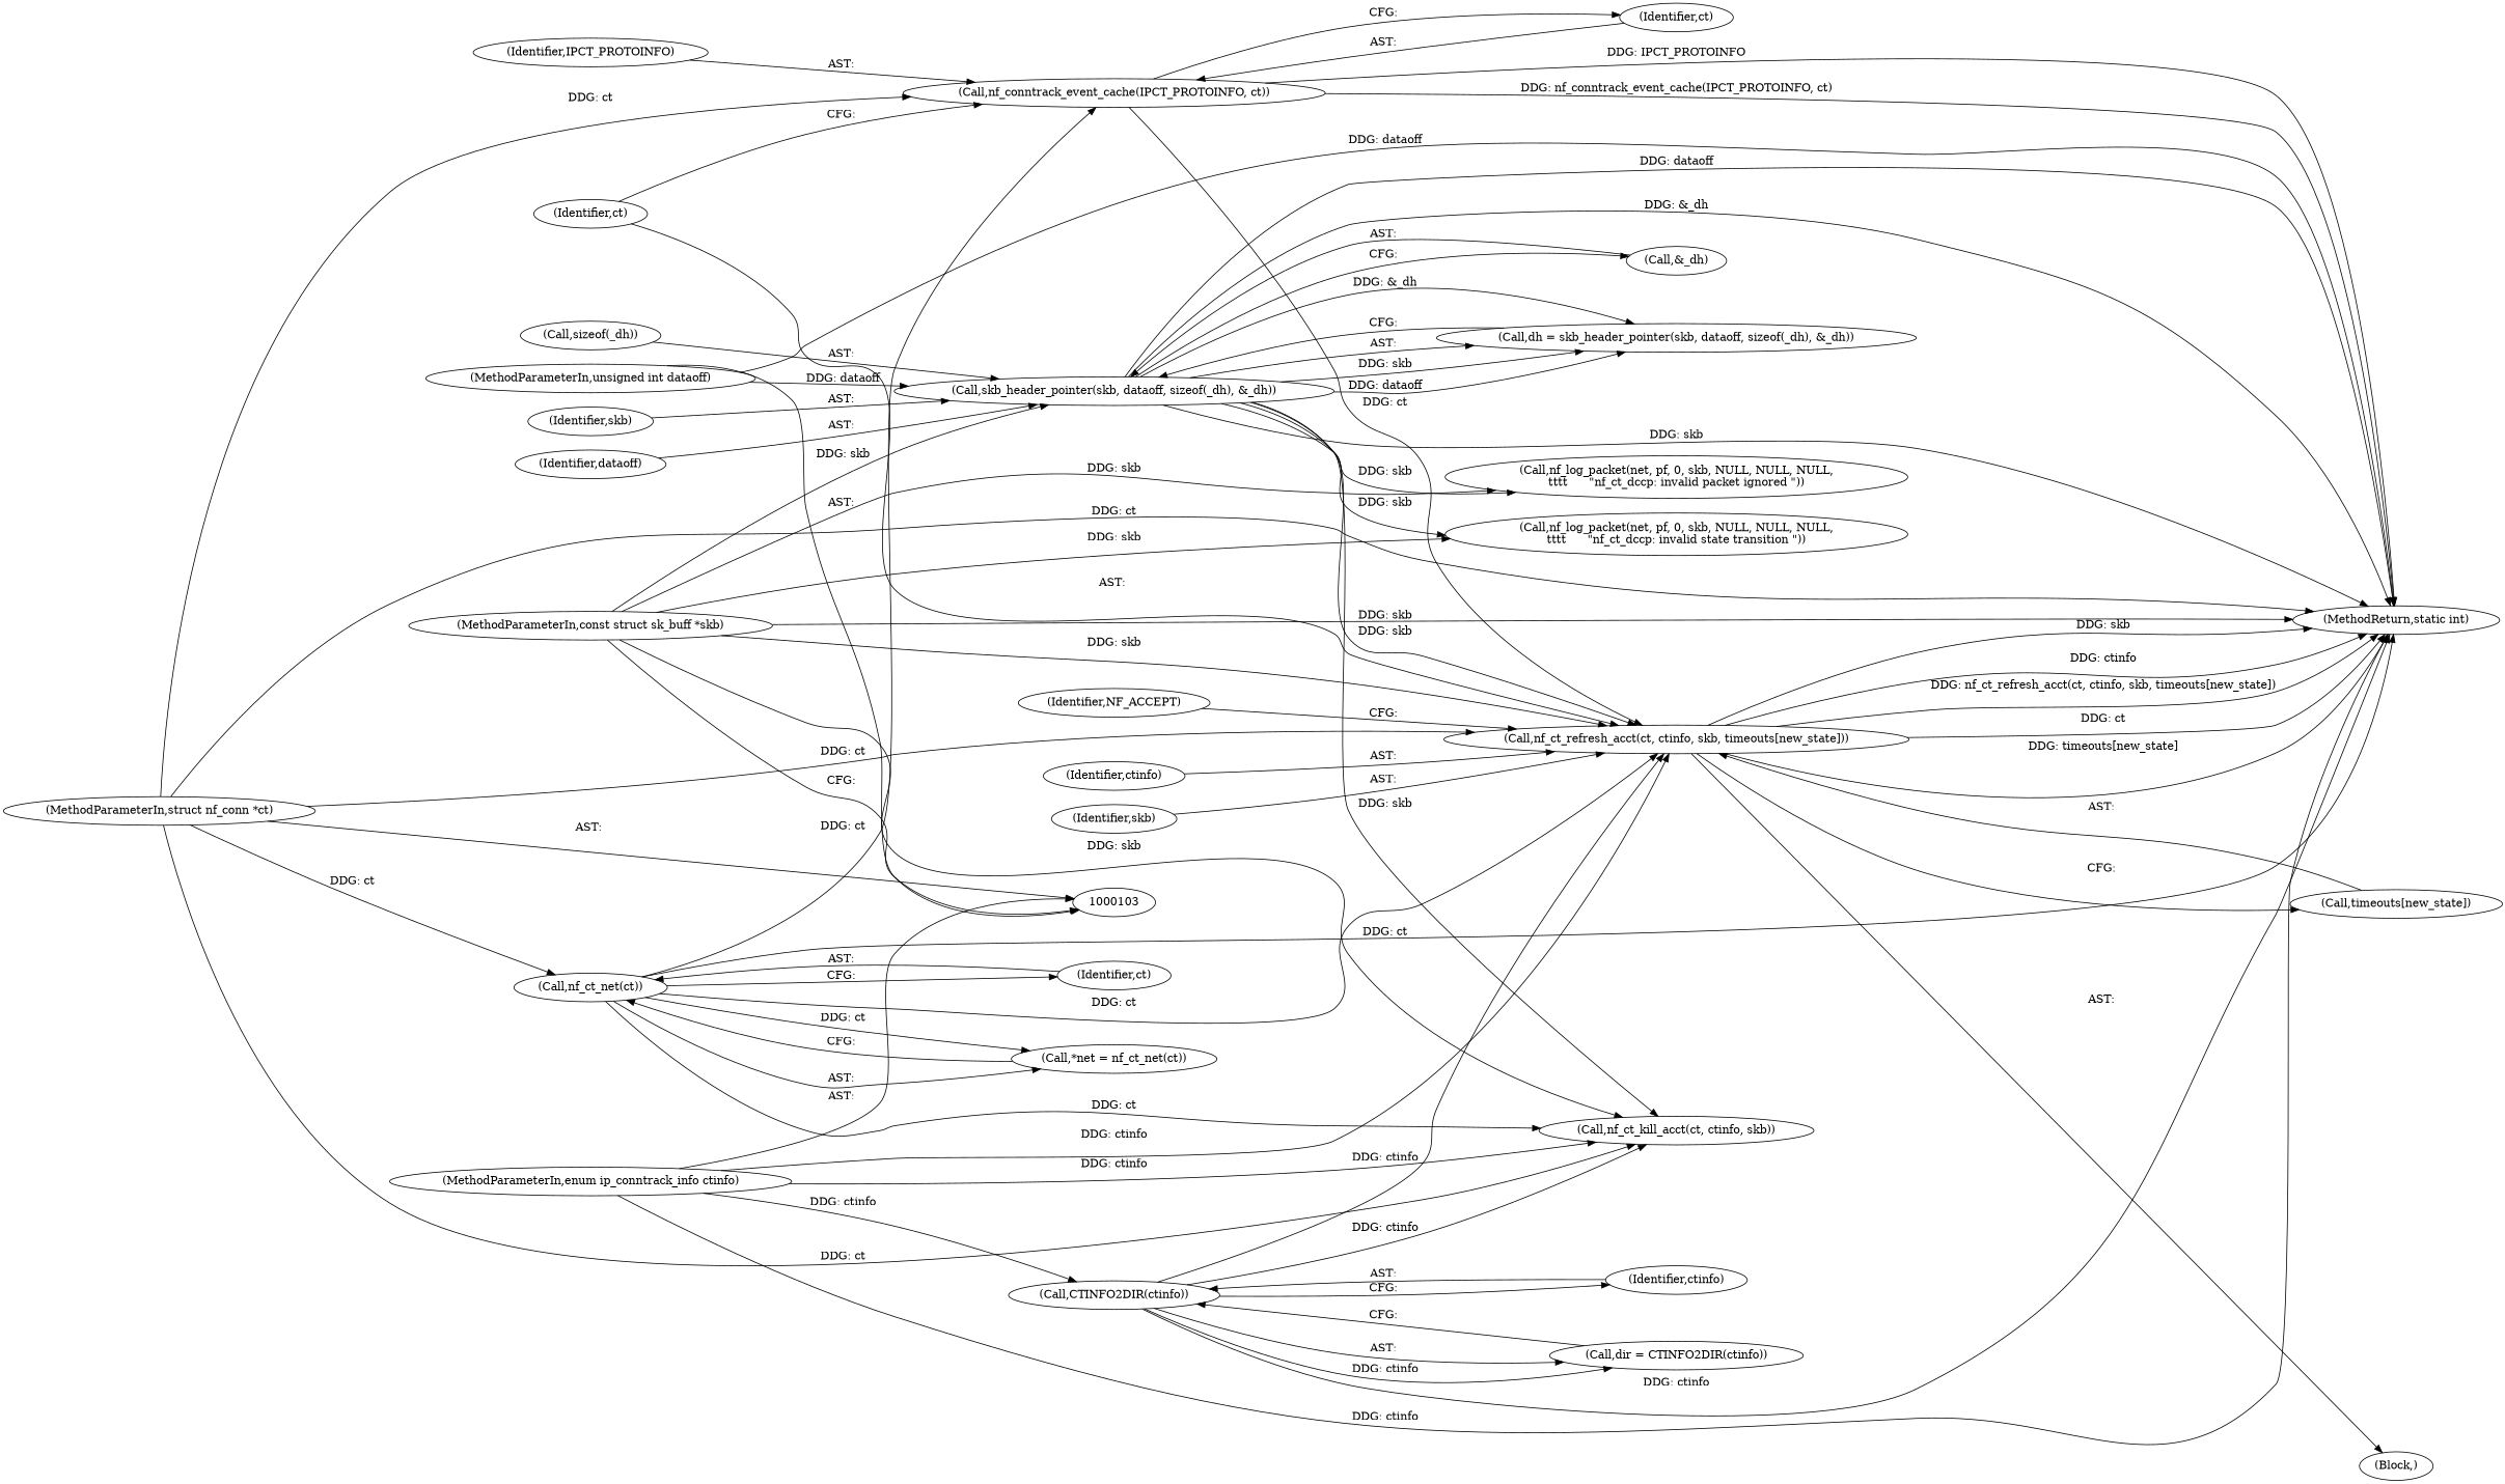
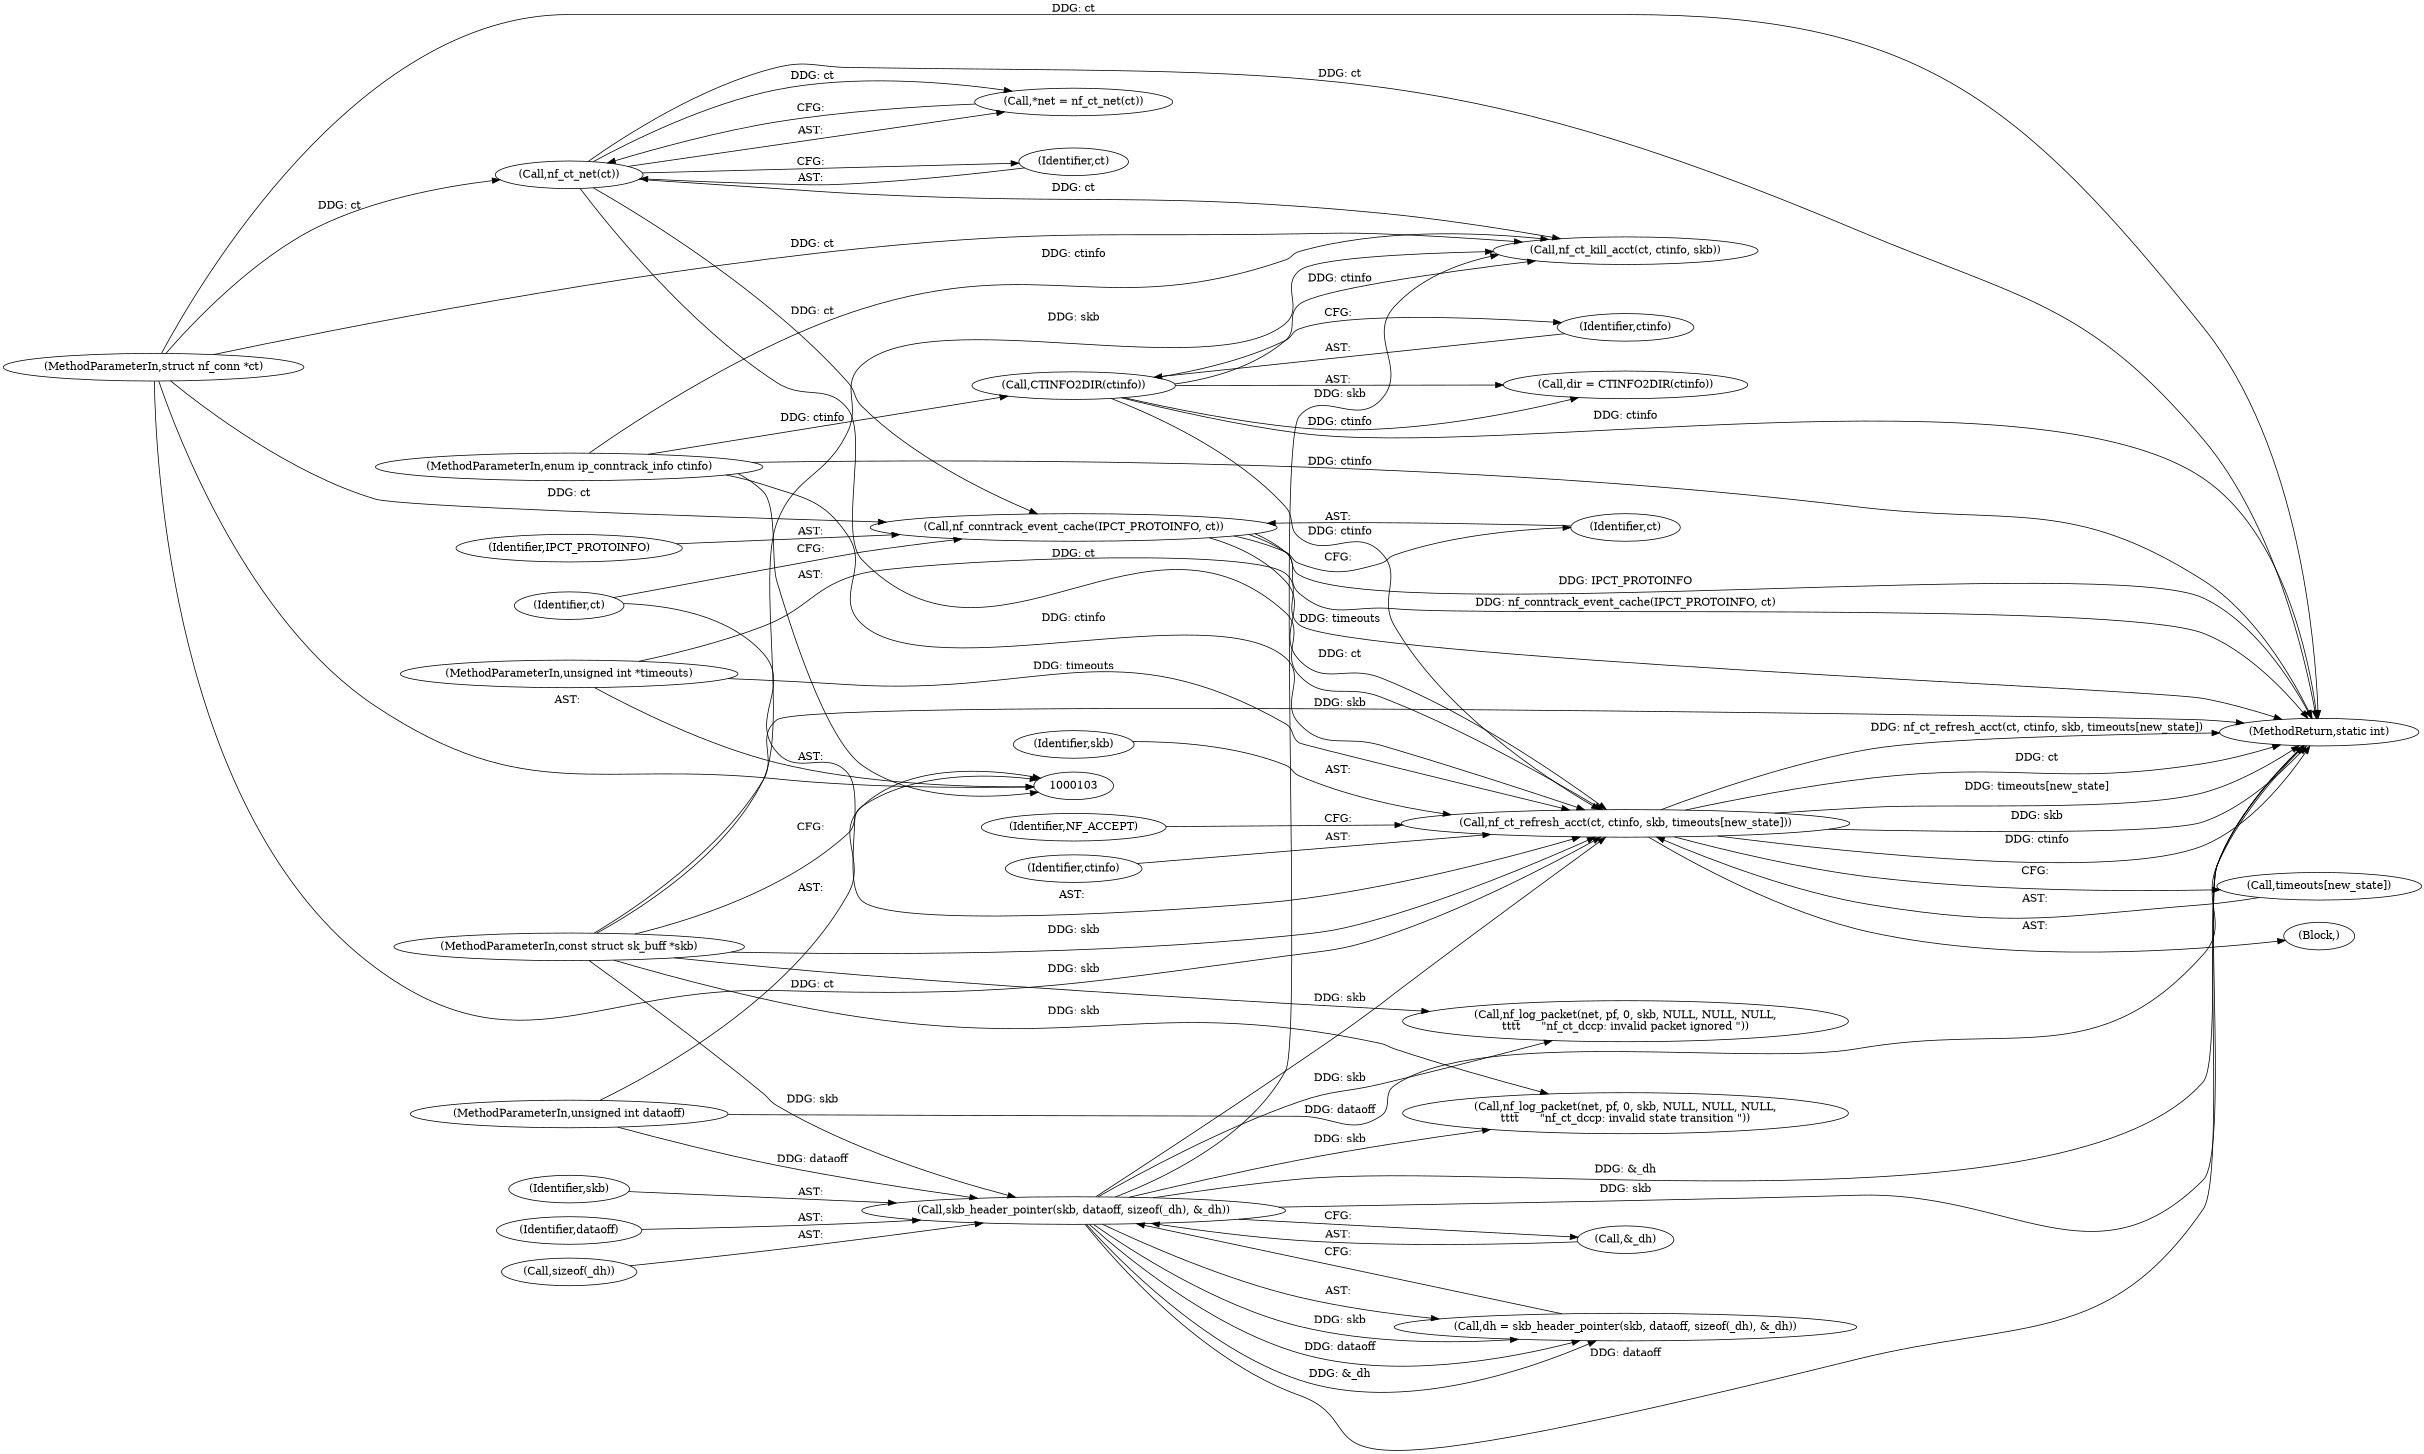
  digraph {
    rankdir=LR
    n1 [label="(Call,nf_ct_refresh_acct(ct, ctinfo, skb, timeouts[new_state]))"]
    n2 [label="(MethodReturn,static int)"]
    n3 [label="(Call,timeouts[new_state])"]
    n4 [label="(Block,)"]
    n5 [label="(Call,nf_conntrack_event_cache(IPCT_PROTOINFO, ct))"]
    n6 [label="(Identifier,ct)"]
    n7 [label="(Call,nf_ct_net(ct))"]
    n8 [label="(Call,nf_ct_kill_acct(ct, ctinfo, skb))"]
    n9 [label="(Identifier,ct)"]
    n10 [label="(Call,*net = nf_ct_net(ct))"]
    n11 [label="(MethodParameterIn,struct nf_conn *ct)"]
    1000103
    n13 [label="(Call,CTINFO2DIR(ctinfo))"]
    n14 [label="(Identifier,ctinfo)"]
    n15 [label="(Call,dir = CTINFO2DIR(ctinfo))"]
    n16 [label="(MethodParameterIn,enum ip_conntrack_info ctinfo)"]
    n17 [label="(Call,skb_header_pointer(skb, dataoff, sizeof(_dh), &_dh))"]
    n18 [label="(Call,nf_log_packet(net, pf, 0, skb, NULL, NULL, NULL,\n\t\t\t\t      \"nf_ct_dccp: invalid packet ignored \"))"]
    n19 [label="(Call,nf_log_packet(net, pf, 0, skb, NULL, NULL, NULL,\n\t\t\t\t      \"nf_ct_dccp: invalid state transition \"))"]
    n20 [label="(Call,dh = skb_header_pointer(skb, dataoff, sizeof(_dh), &_dh))"]
    n21 [label="(Call,&_dh)"]
    n22 [label="(MethodParameterIn,const struct sk_buff *skb)"]
    n23 [label="(MethodParameterIn,unsigned int dataoff)"]
+   n24 [label="(MethodParameterIn,unsigned int *timeouts)"]
    n25 [label="(Identifier,NF_ACCEPT)"]
    n26 [label="(Identifier,ct)"]
    n27 [label="(Identifier,IPCT_PROTOINFO)"]
    n28 [label="(Identifier,skb)"]
    n29 [label="(Identifier,ctinfo)"]
    n30 [label="(Identifier,dataoff)"]
    n31 [label="(Call,sizeof(_dh))"]
    n32 [label="(Identifier,skb)"]
    n1 -> n2 [label="DDG: nf_ct_refresh_acct(ct, ctinfo, skb, timeouts[new_state])"]
    n1 -> n2 [label="DDG: ct"]
    n1 -> n2 [label="DDG: timeouts[new_state]"]
    n1 -> n2 [label="DDG: skb"]
    n1 -> n2 [label="DDG: ctinfo"]
    n1 -> n3 [label="CFG: "]
    n1 -> n4 [label="AST: "]
    n3 -> n1 [label="AST: "]
    n5 -> n1 [label="DDG: ct"]
    n5 -> n2 [label="DDG: IPCT_PROTOINFO"]
    n5 -> n2 [label="DDG: nf_conntrack_event_cache(IPCT_PROTOINFO, ct)"]
    n5 -> n6 [label="CFG: "]
    n6 -> n5 [label="AST: "]
    n7 -> n1 [label="DDG: ct"]
    n7 -> n2 [label="DDG: ct"]
    n7 -> n5 [label="DDG: ct"]
    n7 -> n8 [label="DDG: ct"]
    n7 -> n9 [label="CFG: "]
    n7 -> n10 [label="AST: "]
    n7 -> n10 [label="DDG: ct"]
    n9 -> n7 [label="AST: "]
    n10 -> n7 [label="CFG: "]
    n11 -> n1 [label="DDG: ct"]
    n11 -> n2 [label="DDG: ct"]
    n11 -> n5 [label="DDG: ct"]
    n11 -> n7 [label="DDG: ct"]
    n11 -> n8 [label="DDG: ct"]
    n11 -> 1000103 [label="AST: "]
    n13 -> n1 [label="DDG: ctinfo"]
    n13 -> n2 [label="DDG: ctinfo"]
    n13 -> n8 [label="DDG: ctinfo"]
    n13 -> n14 [label="CFG: "]
    n13 -> n15 [label="AST: "]
    n13 -> n15 [label="DDG: ctinfo"]
    n14 -> n13 [label="AST: "]
-   n15 -> n13 [label="CFG: "]
    n16 -> n1 [label="DDG: ctinfo"]
    n16 -> n2 [label="DDG: ctinfo"]
    n16 -> n8 [label="DDG: ctinfo"]
    n16 -> 1000103 [label="AST: "]
    n16 -> n13 [label="DDG: ctinfo"]
    n17 -> n1 [label="DDG: skb"]
    n17 -> n2 [label="DDG: dataoff"]
    n17 -> n2 [label="DDG: &_dh"]
    n17 -> n2 [label="DDG: skb"]
    n17 -> n8 [label="DDG: skb"]
    n17 -> n18 [label="DDG: skb"]
    n17 -> n19 [label="DDG: skb"]
    n17 -> n20 [label="AST: "]
    n17 -> n20 [label="DDG: skb"]
    n17 -> n20 [label="DDG: dataoff"]
    n17 -> n20 [label="DDG: &_dh"]
    n17 -> n21 [label="CFG: "]
    n20 -> n17 [label="CFG: "]
    n21 -> n17 [label="AST: "]
    n22 -> n1 [label="DDG: skb"]
    n22 -> n2 [label="DDG: skb"]
    n22 -> n8 [label="DDG: skb"]
    n22 -> 1000103 [label="CFG: "]
    n22 -> n17 [label="DDG: skb"]
    n22 -> n18 [label="DDG: skb"]
    n22 -> n19 [label="DDG: skb"]
    n23 -> n2 [label="DDG: dataoff"]
    n23 -> 1000103 [label="AST: "]
    n23 -> n17 [label="DDG: dataoff"]
+   n24 -> n1 [label="DDG: timeouts"]
+   n24 -> n2 [label="DDG: timeouts"]
+   n24 -> 1000103 [label="AST: "]
    n25 -> n1 [label="CFG: "]
    n26 -> n1 [label="AST: "]
    n26 -> n5 [label="CFG: "]
    n27 -> n5 [label="AST: "]
    n28 -> n17 [label="AST: "]
    n29 -> n1 [label="AST: "]
    n30 -> n17 [label="AST: "]
    n31 -> n17 [label="AST: "]
    n32 -> n1 [label="AST: "]
  }
